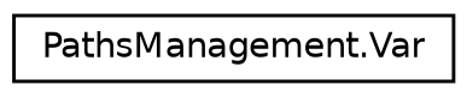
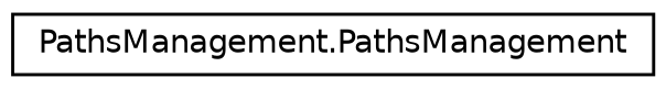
  digraph {
    rankdir=LR
-   n1 [color=black fillcolor=white fontname=Helvetica fontsize=10 height=0.2 label="PathsManagement.Var" shape=record style=filled width=0.4]
+   n1 [color=black fillcolor=white fontname=Helvetica fontsize=10 height=0.2 label="PathsManagement.PathsManagement" shape=record style=filled width=0.4]
  }
